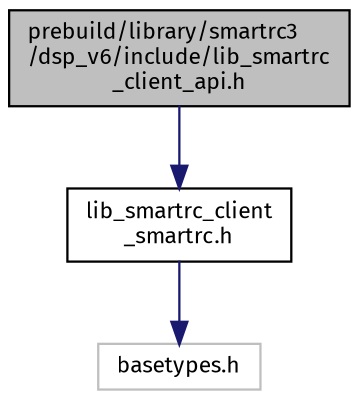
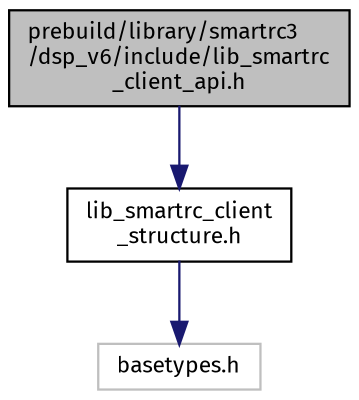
  digraph {
    fontname="Fira Sans"
    node [color=black fontname="Fira Sans" fontsize=10 shape=record]
    edge [color=midnightblue fontname="Fira Sans" fontsize=10 labelfontname=Helvetica labelfontsize=10 style=solid]
    n1 [fillcolor=grey75 fontcolor=black height=0.2 label="prebuild/library/smartrc3\l/dsp_v6/include/lib_smartrc\l_client_api.h" style=filled width=0.4]
-   n2 [height=0.2 label="lib_smartrc_client\l_smartrc.h" width=0.4]
+   n2 [height=0.2 label="lib_smartrc_client\l_structure.h" width=0.4]
    n3 [color=grey75 height=0.2 label="basetypes.h" width=0.4]
    n1 -> n2
    n2 -> n3
  }
